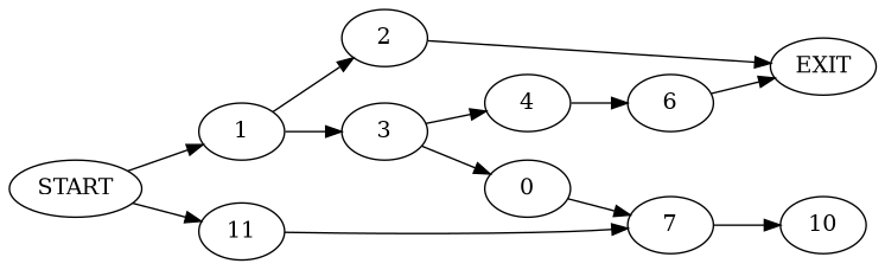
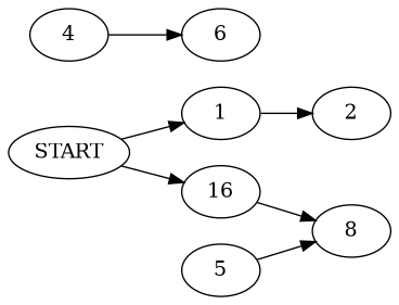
  digraph {
    rankdir=LR
    n1 [label=START]
    1
-   11
+   11 [label=16]
    2
-   3
-   8 [label=7]
-   n7 [label=EXIT]
+   8
    4
-   5 [label=0]
+   5
    6
-   10
    n1 -> 1
    n1 -> 11
    1 -> 2
-   1 -> 3
    11 -> 8
-   2 -> n7
-   3 -> 4
-   3 -> 5
-   8 -> 10
    4 -> 6
    5 -> 8
-   6 -> n7
  }
